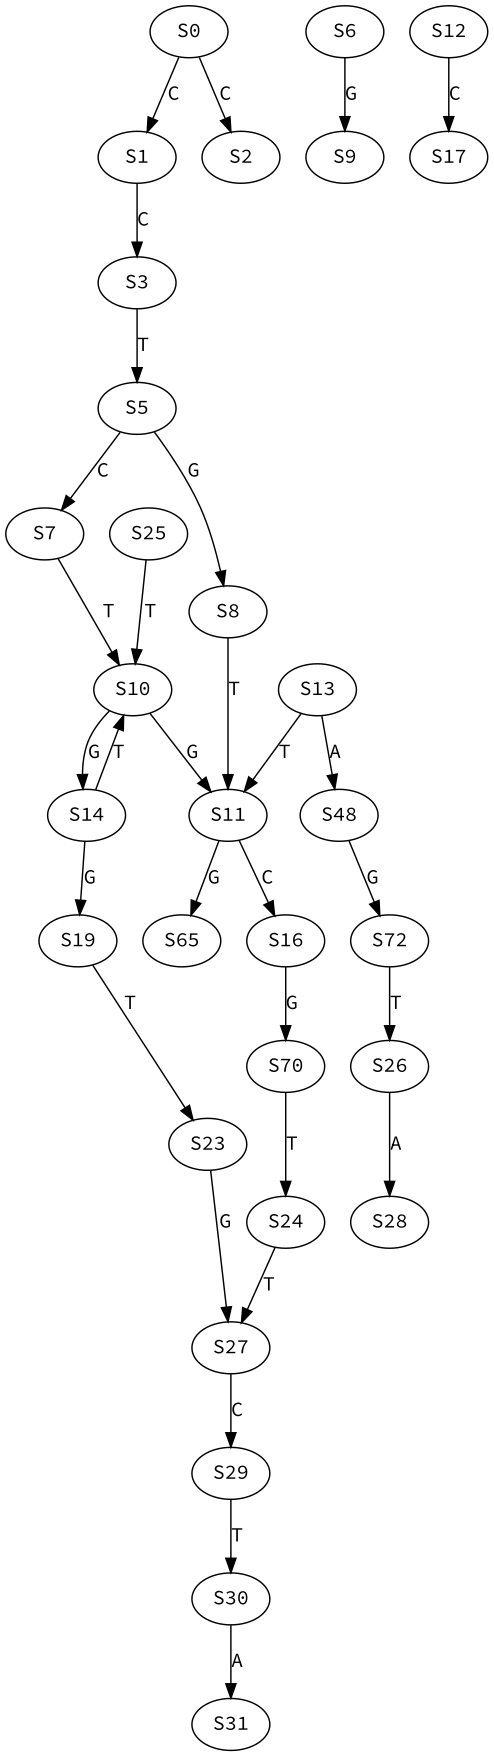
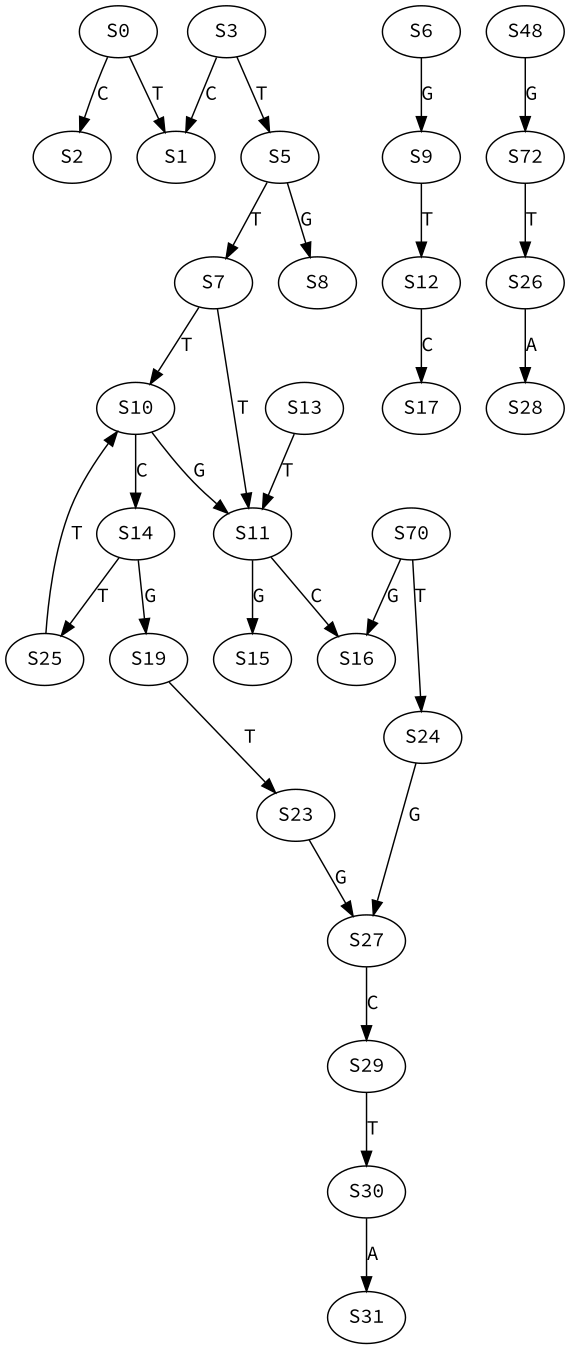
  strict digraph {
    fontname="Source Code Pro"
    node [fontname="Source Code Pro"]
    edge [fontname="Source Code Pro"]
    S0
    S1
    S2
    S3
    S5
    S7
    S8
    S6
    S9
    S10
    S11
    S12
    S14
-   S15 [label=S65]
+   S15
    S16
    S17
    S13
    n18 [label=S48]
    S19
    n20 [label=S70]
    n21 [label=S72]
    S23
    S24
    S26
    S27
    S25
    S28
    S29
    S30
    S31
-   S0 -> S1 [label=C]
+   S0 -> S1 [label=T]
    S0 -> S2 [label=C]
-   S1 -> S3 [label=C]
+   S3 -> S1 [label=C]
    S3 -> S5 [label=T]
-   S5 -> S7 [label=C]
+   S5 -> S7 [label=T]
    S5 -> S8 [label=G]
    S7 -> S10 [label=T]
-   S8 -> S11 [label=T]
+   S7 -> S11 [label=T]
    S6 -> S9 [label=G]
+   S9 -> S12 [label=T]
    S10 -> S11 [label=G]
-   S10 -> S14 [label=G]
+   S10 -> S14 [label=C]
    S11 -> S15 [label=G]
    S11 -> S16 [label=C]
    S12 -> S17 [label=C]
-   S14 -> S10 [label=T]
+   S14 -> S25 [label=T]
    S14 -> S19 [label=G]
-   S16 -> n20 [label=G]
+   n20 -> S16 [label=G]
    S13 -> S11 [label=T]
-   S13 -> n18 [label=A]
    n18 -> n21 [label=G]
    S19 -> S23 [label=T]
    n20 -> S24 [label=T]
    n21 -> S26 [label=T]
    S23 -> S27 [label=G]
-   S24 -> S27 [label=T]
+   S24 -> S27 [label=G]
    S26 -> S28 [label=A]
    S27 -> S29 [label=C]
    S25 -> S10 [label=T]
    S29 -> S30 [label=T]
    S30 -> S31 [label=A]
  }
